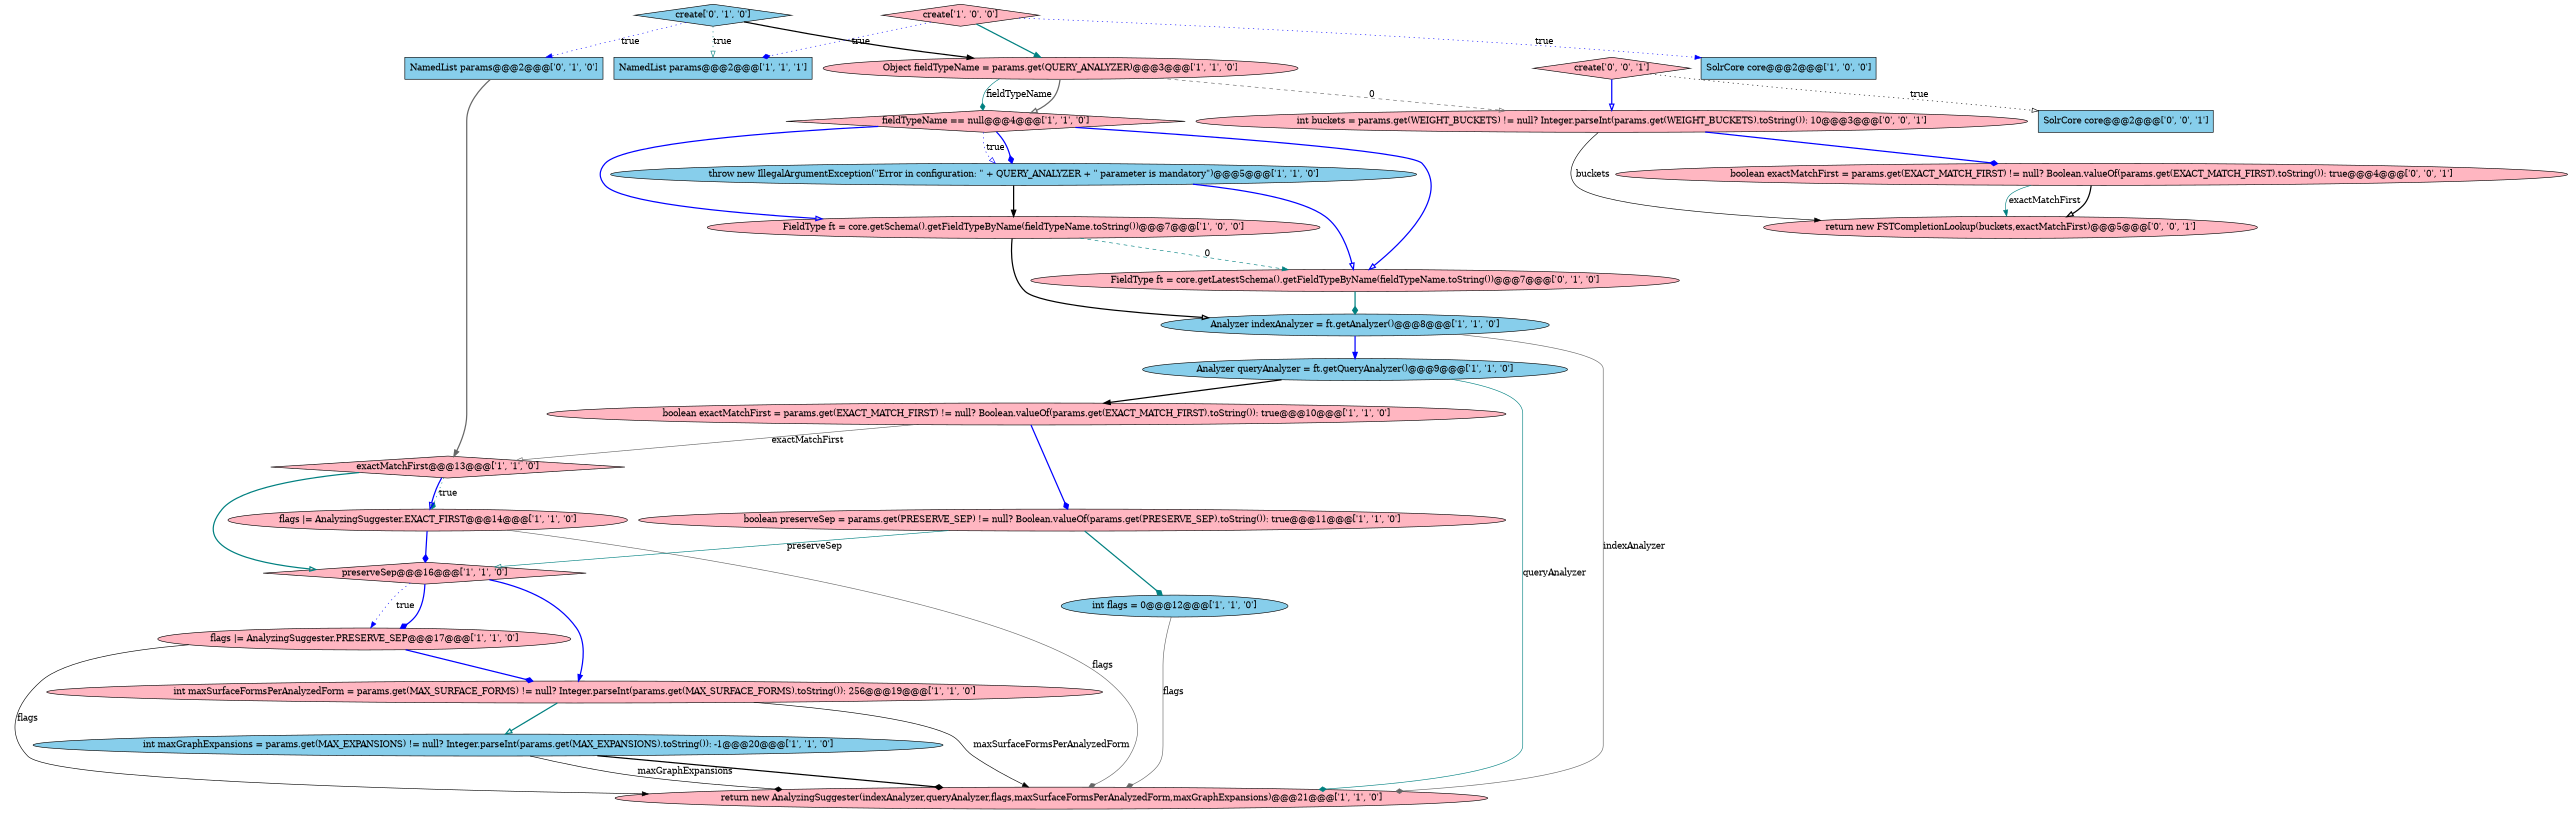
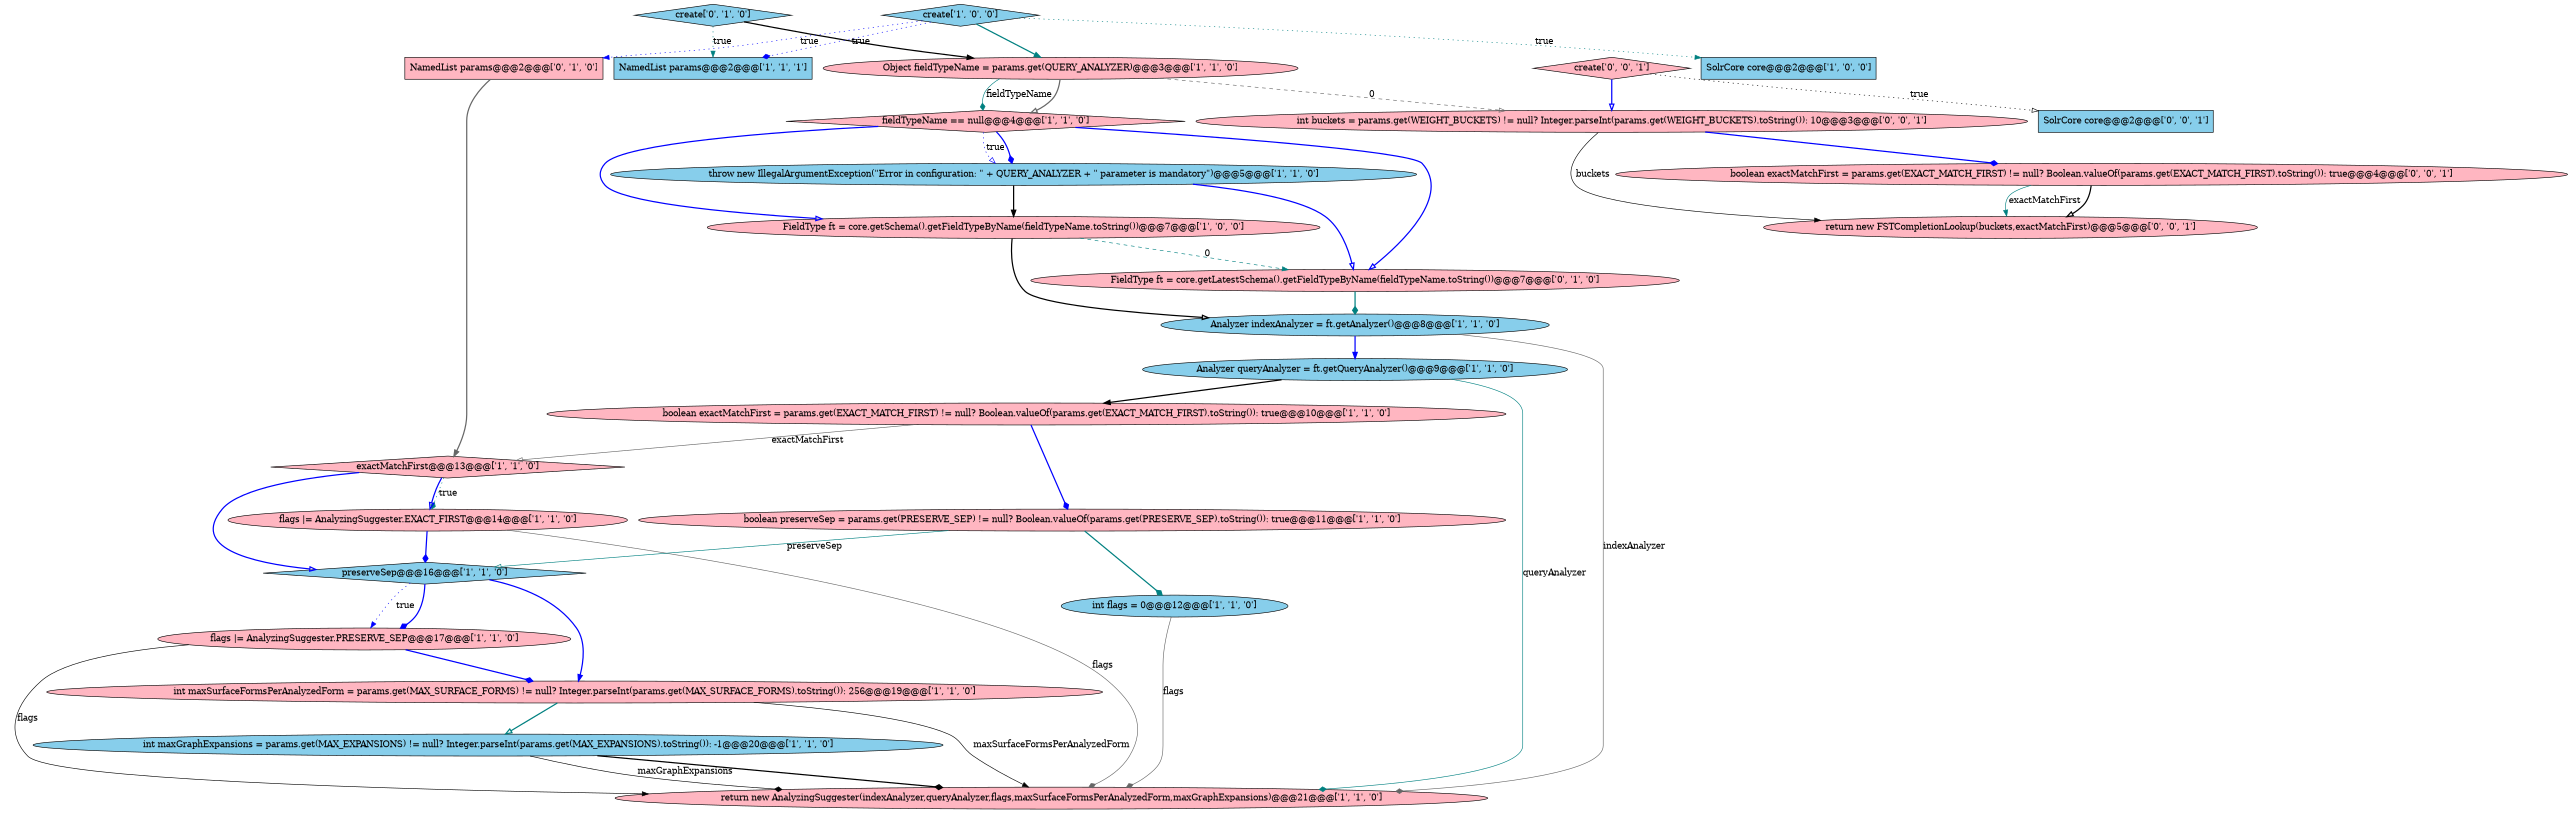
  digraph {
    node [fillcolor=lightpink shape=ellipse style=filled]
    edge [arrowhead=diamond color=blue style=bold]
    n1 [fillcolor=skyblue label="NamedList params@@@2@@@['1', '1', '1']" shape=box]
    n2 [fillcolor=skyblue label="SolrCore core@@@2@@@['1', '0', '0']" shape=box]
    n3 [label="create['0', '0', '1']" shape=diamond]
    n4 [label="int buckets = params.get(WEIGHT_BUCKETS) != null? Integer.parseInt(params.get(WEIGHT_BUCKETS).toString()): 10@@@3@@@['0', '0', '1']"]
    n5 [fillcolor=skyblue label="SolrCore core@@@2@@@['0', '0', '1']" shape=box]
    n6 [label="boolean exactMatchFirst = params.get(EXACT_MATCH_FIRST) != null? Boolean.valueOf(params.get(EXACT_MATCH_FIRST).toString()): true@@@4@@@['0', '0', '1']"]
    n7 [label="return new FSTCompletionLookup(buckets,exactMatchFirst)@@@5@@@['0', '0', '1']"]
    n8 [label="flags |= AnalyzingSuggester.PRESERVE_SEP@@@17@@@['1', '1', '0']"]
    n9 [label="int maxSurfaceFormsPerAnalyzedForm = params.get(MAX_SURFACE_FORMS) != null? Integer.parseInt(params.get(MAX_SURFACE_FORMS).toString()): 256@@@19@@@['1', '1', '0']"]
    n10 [label="return new AnalyzingSuggester(indexAnalyzer,queryAnalyzer,flags,maxSurfaceFormsPerAnalyzedForm,maxGraphExpansions)@@@21@@@['1', '1', '0']"]
    n11 [fillcolor=skyblue label="int maxGraphExpansions = params.get(MAX_EXPANSIONS) != null? Integer.parseInt(params.get(MAX_EXPANSIONS).toString()): -1@@@20@@@['1', '1', '0']"]
    n12 [label="FieldType ft = core.getSchema().getFieldTypeByName(fieldTypeName.toString())@@@7@@@['1', '0', '0']"]
    n13 [label="FieldType ft = core.getLatestSchema().getFieldTypeByName(fieldTypeName.toString())@@@7@@@['0', '1', '0']"]
    n14 [fillcolor=skyblue label="Analyzer indexAnalyzer = ft.getAnalyzer()@@@8@@@['1', '1', '0']"]
    n15 [fillcolor=skyblue label="Analyzer queryAnalyzer = ft.getQueryAnalyzer()@@@9@@@['1', '1', '0']"]
    n16 [label="flags |= AnalyzingSuggester.EXACT_FIRST@@@14@@@['1', '1', '0']"]
-   n17 [label="preserveSep@@@16@@@['1', '1', '0']" shape=diamond]
+   n17 [fillcolor=skyblue label="preserveSep@@@16@@@['1', '1', '0']" shape=diamond]
    n18 [fillcolor=skyblue label="int flags = 0@@@12@@@['1', '1', '0']"]
    n19 [label="exactMatchFirst@@@13@@@['1', '1', '0']" shape=diamond]
    n20 [fillcolor=skyblue label="create['0', '1', '0']" shape=diamond]
-   n21 [fillcolor=skyblue label="NamedList params@@@2@@@['0', '1', '0']" shape=box]
+   n21 [label="NamedList params@@@2@@@['0', '1', '0']" shape=box]
    n22 [label="Object fieldTypeName = params.get(QUERY_ANALYZER)@@@3@@@['1', '1', '0']"]
    n23 [label="fieldTypeName == null@@@4@@@['1', '1', '0']" shape=diamond]
    n24 [fillcolor=skyblue label="throw new IllegalArgumentException(\"Error in configuration: \" + QUERY_ANALYZER + \" parameter is mandatory\")@@@5@@@['1', '1', '0']"]
    n25 [label="boolean exactMatchFirst = params.get(EXACT_MATCH_FIRST) != null? Boolean.valueOf(params.get(EXACT_MATCH_FIRST).toString()): true@@@10@@@['1', '1', '0']"]
    n26 [label="boolean preserveSep = params.get(PRESERVE_SEP) != null? Boolean.valueOf(params.get(PRESERVE_SEP).toString()): true@@@11@@@['1', '1', '0']"]
-   n27 [label="create['1', '0', '0']" shape=diamond]
+   n27 [fillcolor=skyblue label="create['1', '0', '0']" shape=diamond]
    n3 -> n4 [arrowhead=onormal]
    n3 -> n5 [arrowhead=onormal color=black label=true style=dotted]
    n4 -> n6
    n4 -> n7 [arrowhead=normal color=black label=buckets style=solid]
    n6 -> n7 [arrowhead=onormal color=black]
    n6 -> n7 [arrowhead=normal color=teal label=exactMatchFirst style=solid]
    n8 -> n9
    n8 -> n10 [arrowhead=normal color=black label=flags style=solid]
    n9 -> n10 [arrowhead=normal color=black label=maxSurfaceFormsPerAnalyzedForm style=solid]
    n9 -> n11 [arrowhead=onormal color=teal]
    n11 -> n10 [color=black]
    n11 -> n10 [color=black label=maxGraphExpansions style=solid]
    n12 -> n13 [arrowhead=normal color=teal label=0 style=dashed]
    n12 -> n14 [arrowhead=onormal color=black]
    n13 -> n14 [color=teal]
    n14 -> n10 [color=gray40 label=indexAnalyzer style=solid]
    n14 -> n15 [arrowhead=normal]
    n15 -> n10 [color=teal label=queryAnalyzer style=solid]
    n15 -> n25 [arrowhead=normal color=black]
    n16 -> n10 [color=gray40 label=flags style=solid]
    n16 -> n17
    n17 -> n8 [arrowhead=normal label=true style=dotted]
    n17 -> n8
    n17 -> n9 [arrowhead=normal]
    n18 -> n10 [color=gray40 label=flags style=solid]
    n19 -> n16 [color=teal label=true style=dotted]
    n19 -> n16 [arrowhead=onormal]
-   n19 -> n17 [arrowhead=onormal color=teal]
-   n20 -> n1 [arrowhead=onormal color=teal label=true style=dotted]
-   n20 -> n21 [arrowhead=normal label=true style=dotted]
+   n19 -> n17 [arrowhead=onormal]
+   n20 -> n1 [arrowhead=normal color=teal label=true style=dotted]
+   n27 -> n21 [arrowhead=normal label=true style=dotted]
    n20 -> n22 [arrowhead=normal color=black]
    n21 -> n19 [arrowhead=normal color=gray40]
    n22 -> n4 [arrowhead=onormal color=gray40 label=0 style=dashed]
    n22 -> n23 [color=teal label=fieldTypeName style=solid]
    n22 -> n23 [arrowhead=onormal color=gray40]
    n23 -> n12 [arrowhead=onormal]
    n23 -> n13 [arrowhead=onormal]
    n23 -> n24 [arrowhead=onormal label=true style=dotted]
    n23 -> n24
    n24 -> n12 [arrowhead=normal color=black]
    n24 -> n13 [arrowhead=onormal]
    n25 -> n19 [arrowhead=onormal color=gray40 label=exactMatchFirst style=solid]
    n25 -> n26
    n26 -> n17 [arrowhead=onormal color=teal label=preserveSep style=solid]
    n26 -> n18 [color=teal]
    n27 -> n1 [label=true style=dotted]
-   n27 -> n2 [arrowhead=normal label=true style=dotted]
+   n27 -> n2 [arrowhead=normal color=teal label=true style=dotted]
    n27 -> n22 [arrowhead=normal color=teal]
  }
